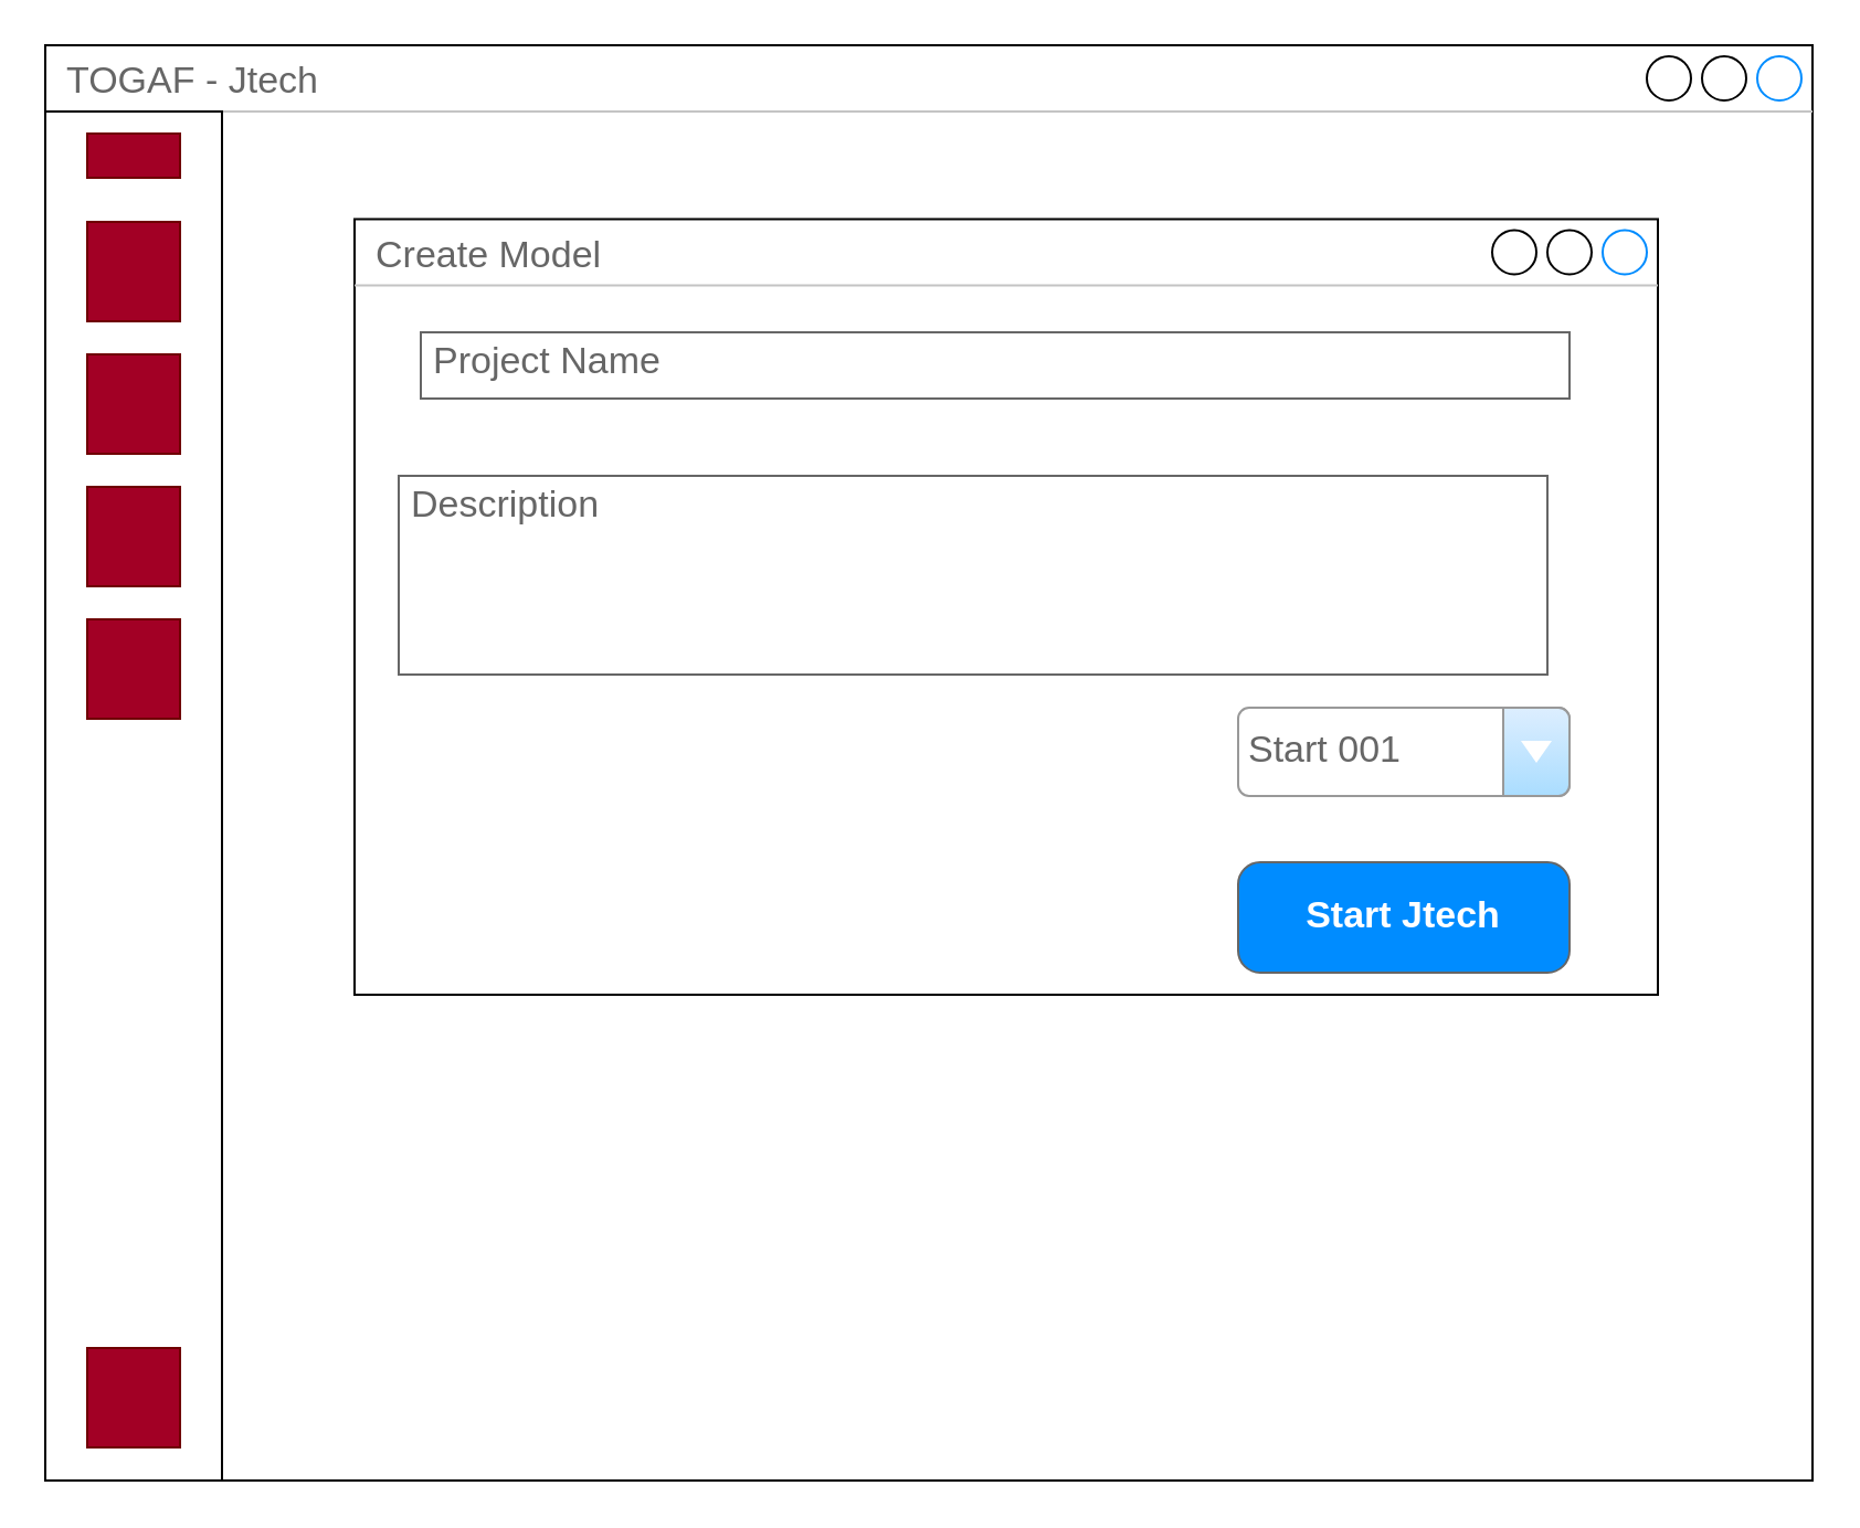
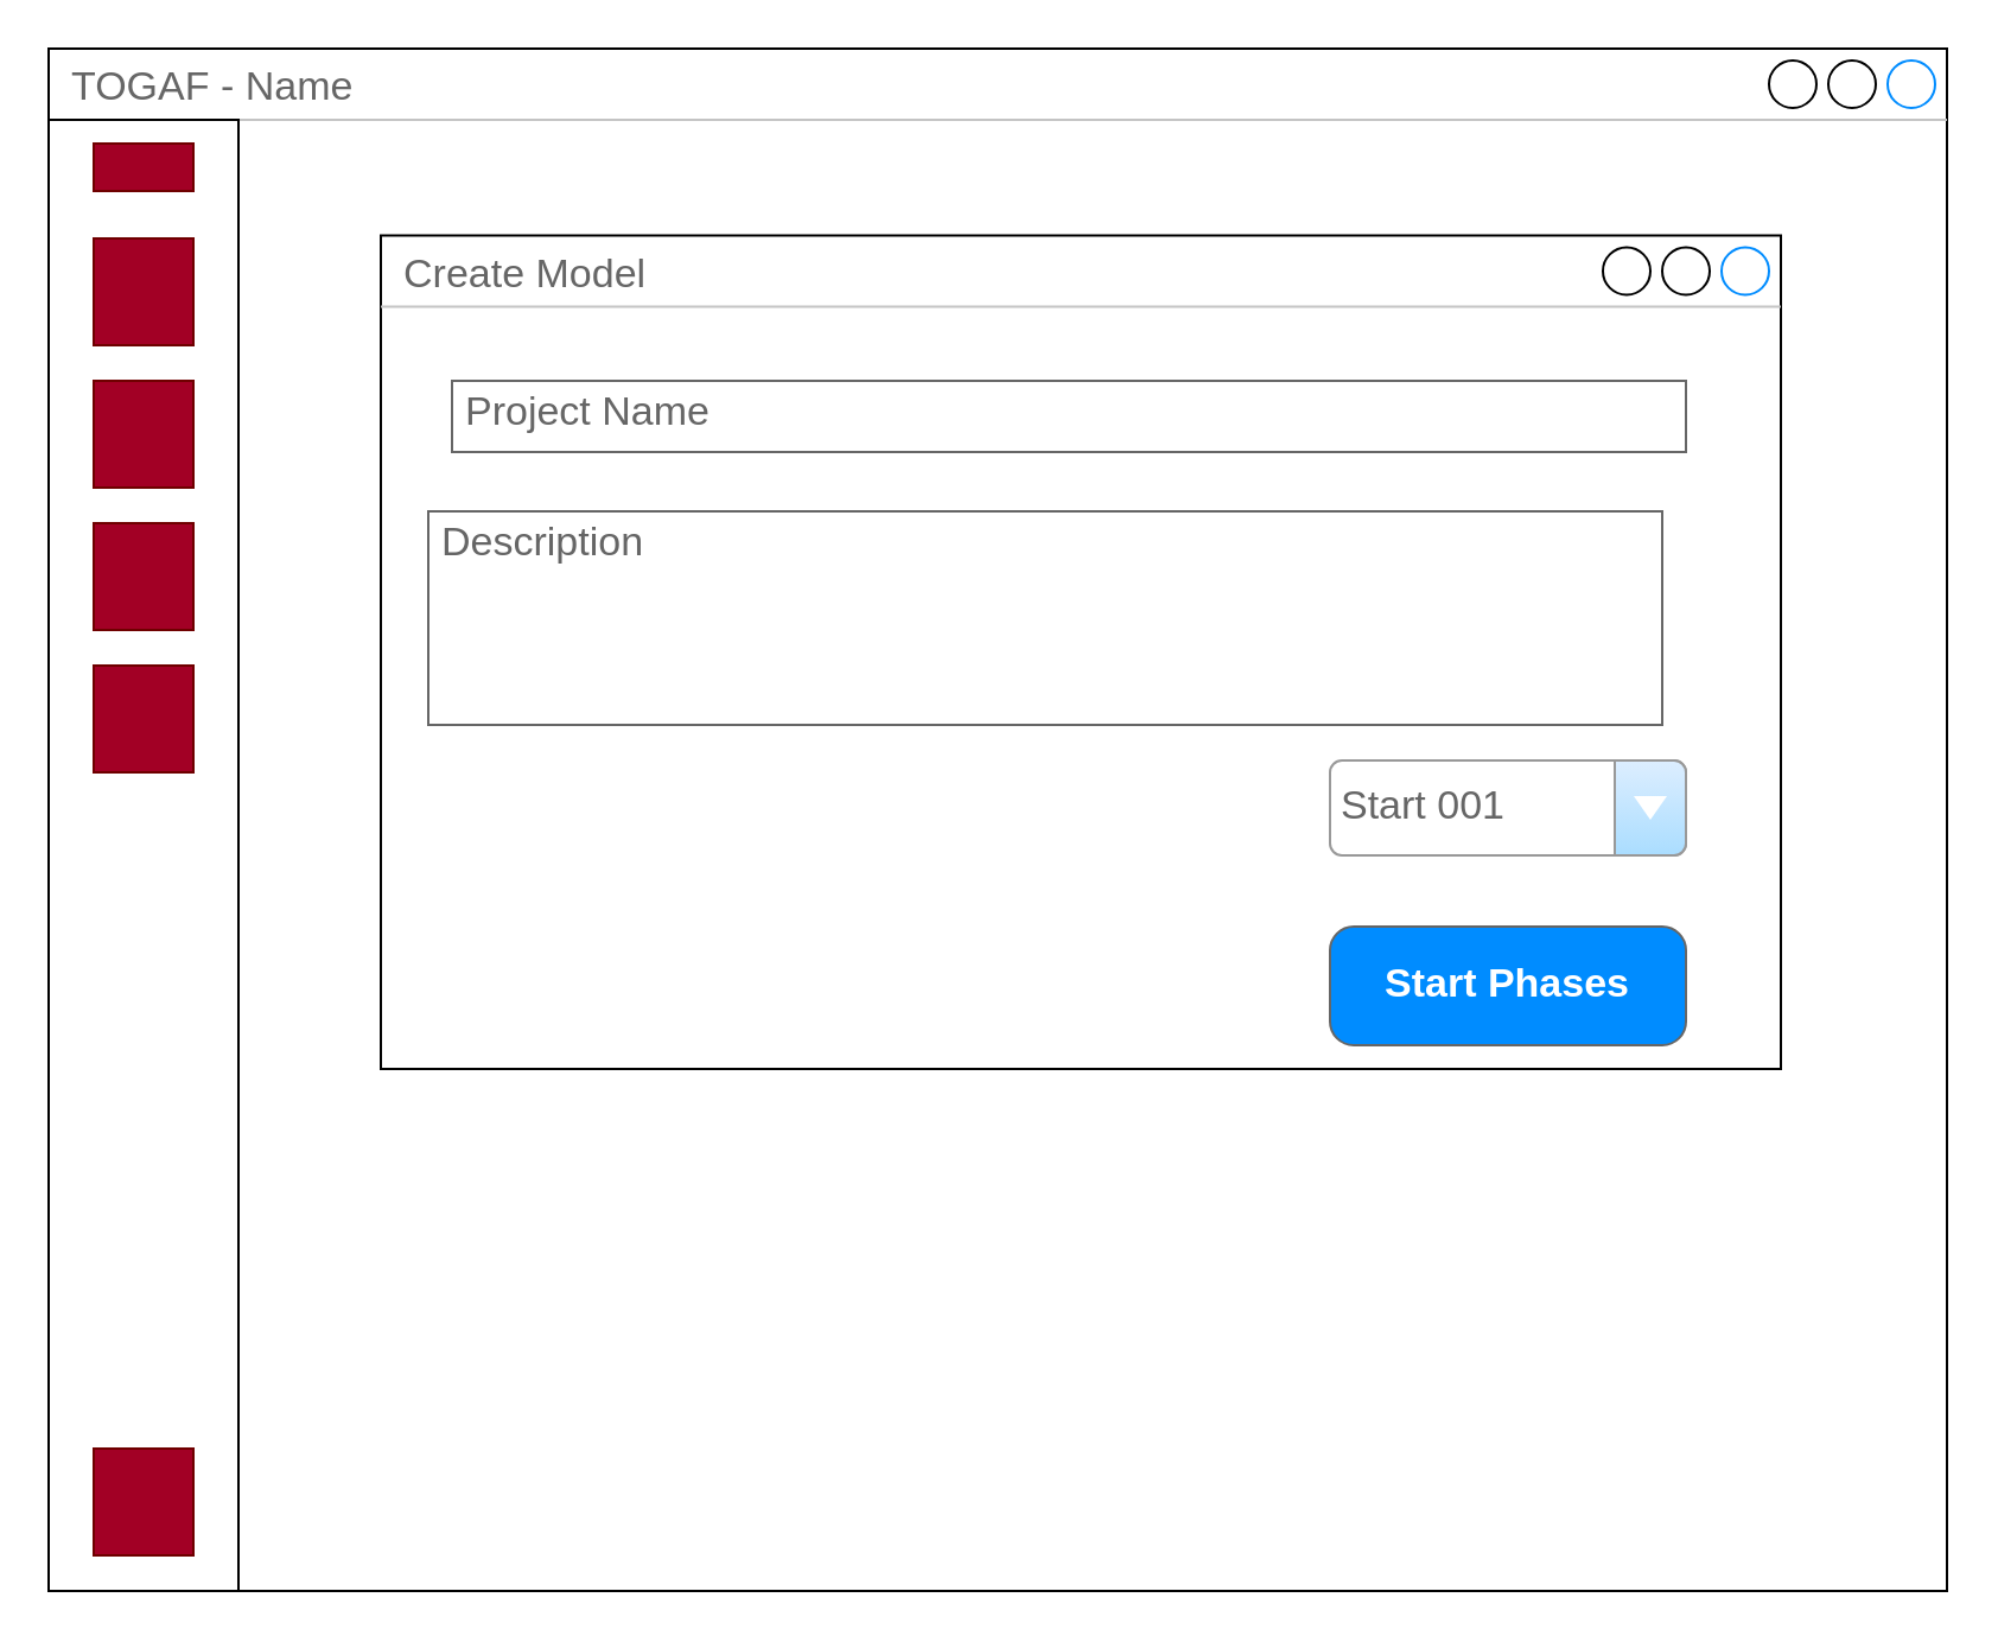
  <mxCell id="0" />
  <mxCell id="1" parent="0" />
- <mxCell id="2" value="TOGAF - Jtech" style="strokeWidth=1;shadow=0;dashed=0;align=center;html=1;shape=mxgraph.mockup.containers.window;align=left;verticalAlign=top;spacingLeft=8;strokeColor2=#008cff;strokeColor3=#c4c4c4;fontColor=#666666;mainText=;fontSize=17;labelBackgroundColor=none;" vertex="1" parent="1"><mxGeometry x="20" y="20" width="800" height="650" as="geometry" /></mxCell>
+ <mxCell id="2" value="TOGAF - Name" style="strokeWidth=1;shadow=0;dashed=0;align=center;html=1;shape=mxgraph.mockup.containers.window;align=left;verticalAlign=top;spacingLeft=8;strokeColor2=#008cff;strokeColor3=#c4c4c4;fontColor=#666666;mainText=;fontSize=17;labelBackgroundColor=none;" vertex="1" parent="1"><mxGeometry x="20" y="20" width="800" height="650" as="geometry" /></mxCell>
  <mxCell id="3" value="" style="rounded=0;whiteSpace=wrap;html=1;" vertex="1" parent="1"><mxGeometry x="20" y="50" width="80" height="620" as="geometry" /></mxCell>
  <mxCell id="4" value="" style="rounded=0;whiteSpace=wrap;html=1;fillColor=#a20025;fontColor=#ffffff;strokeColor=#6F0000;" vertex="1" parent="1"><mxGeometry x="39" y="610" width="42" height="45" as="geometry" /></mxCell>
  <mxCell id="5" value="" style="rounded=0;whiteSpace=wrap;html=1;fillColor=#a20025;fontColor=#ffffff;strokeColor=#6F0000;" vertex="1" parent="1"><mxGeometry x="39" y="60" width="42" height="20" as="geometry" /></mxCell>
  <mxCell id="6" value="" style="rounded=0;whiteSpace=wrap;html=1;fillColor=#a20025;fontColor=#ffffff;strokeColor=#6F0000;" vertex="1" parent="1"><mxGeometry x="39" y="100" width="42" height="45" as="geometry" /></mxCell>
  <mxCell id="7" value="" style="rounded=0;whiteSpace=wrap;html=1;fillColor=#a20025;fontColor=#ffffff;strokeColor=#6F0000;" vertex="1" parent="1"><mxGeometry x="39" y="160" width="42" height="45" as="geometry" /></mxCell>
  <mxCell id="8" value="" style="rounded=0;whiteSpace=wrap;html=1;fillColor=#a20025;fontColor=#ffffff;strokeColor=#6F0000;" vertex="1" parent="1"><mxGeometry x="39" y="280" width="42" height="45" as="geometry" /></mxCell>
  <mxCell id="9" value="" style="rounded=0;whiteSpace=wrap;html=1;fillColor=#a20025;fontColor=#ffffff;strokeColor=#6F0000;" vertex="1" parent="1"><mxGeometry x="39" y="220" width="42" height="45" as="geometry" /></mxCell>
  <mxCell id="10" value="Create Model" style="strokeWidth=1;shadow=0;dashed=0;align=center;html=1;shape=mxgraph.mockup.containers.window;align=left;verticalAlign=top;spacingLeft=8;strokeColor2=#008cff;strokeColor3=#c4c4c4;fontColor=#666666;mainText=;fontSize=17;labelBackgroundColor=none;" vertex="1" parent="1"><mxGeometry x="160" y="98.75" width="590" height="351.25" as="geometry" /></mxCell>
- <mxCell id="11" value="Project Name" style="strokeWidth=1;shadow=0;dashed=0;align=center;html=1;shape=mxgraph.mockup.text.textBox;fontColor=#666666;align=left;fontSize=17;spacingLeft=4;spacingTop=-3;strokeColor=#666666;mainText=" vertex="1" parent="1"><mxGeometry x="190" y="150" width="520" height="30" as="geometry" /></mxCell>
+ <mxCell id="11" value="Project Name" style="strokeWidth=1;shadow=0;dashed=0;align=center;html=1;shape=mxgraph.mockup.text.textBox;fontColor=#666666;align=left;fontSize=17;spacingLeft=4;spacingTop=-3;strokeColor=#666666;mainText=" vertex="1" parent="1"><mxGeometry x="190" y="160" width="520" height="30" as="geometry" /></mxCell>
  <mxCell id="12" value="Description" style="strokeWidth=1;shadow=0;dashed=0;align=center;html=1;shape=mxgraph.mockup.text.textBox;fontColor=#666666;align=left;fontSize=17;spacingLeft=4;spacingTop=-3;strokeColor=#666666;mainText=;verticalAlign=top;" vertex="1" parent="1"><mxGeometry x="180" y="215" width="520" height="90" as="geometry" /></mxCell>
  <mxCell id="13" value="Start 001" style="strokeWidth=1;shadow=0;dashed=0;align=center;html=1;shape=mxgraph.mockup.forms.comboBox;strokeColor=#999999;fillColor=#ddeeff;align=left;fillColor2=#aaddff;mainText=;fontColor=#666666;fontSize=17;spacingLeft=3;" vertex="1" parent="1"><mxGeometry x="560" y="320" width="150" height="40" as="geometry" /></mxCell>
- <mxCell id="14" value="Start Jtech" style="strokeWidth=1;shadow=0;dashed=0;align=center;html=1;shape=mxgraph.mockup.buttons.button;strokeColor=#666666;fontColor=#ffffff;mainText=;buttonStyle=round;fontSize=17;fontStyle=1;fillColor=#008cff;whiteSpace=wrap;" vertex="1" parent="1"><mxGeometry x="560" y="390" width="150" height="50" as="geometry" /></mxCell>
+ <mxCell id="14" value="Start Phases" style="strokeWidth=1;shadow=0;dashed=0;align=center;html=1;shape=mxgraph.mockup.buttons.button;strokeColor=#666666;fontColor=#ffffff;mainText=;buttonStyle=round;fontSize=17;fontStyle=1;fillColor=#008cff;whiteSpace=wrap;" vertex="1" parent="1"><mxGeometry x="560" y="390" width="150" height="50" as="geometry" /></mxCell>
